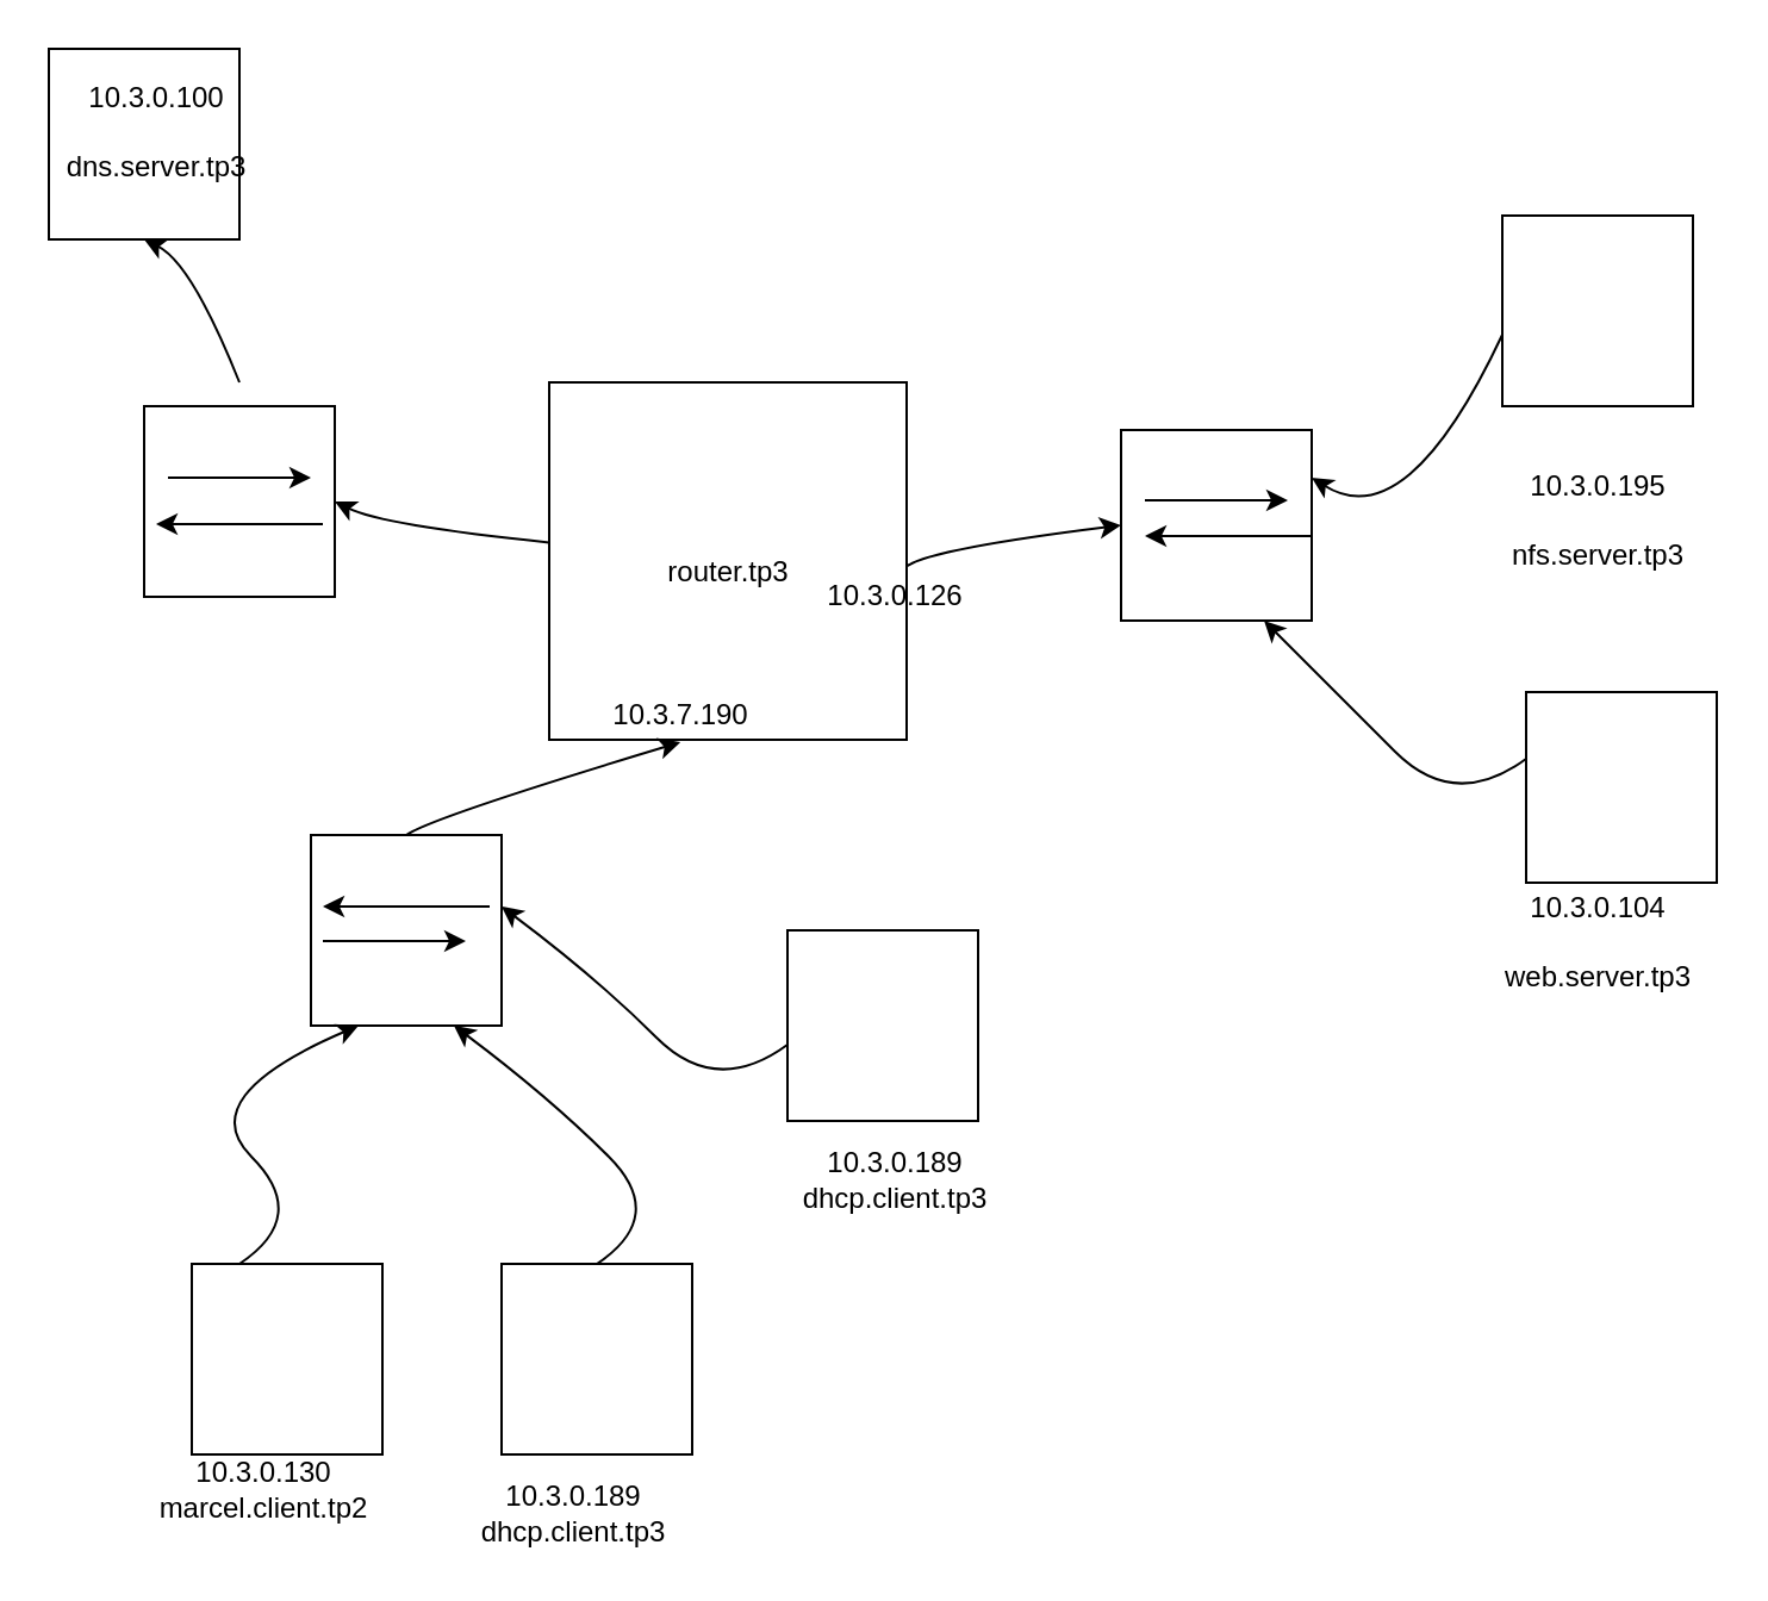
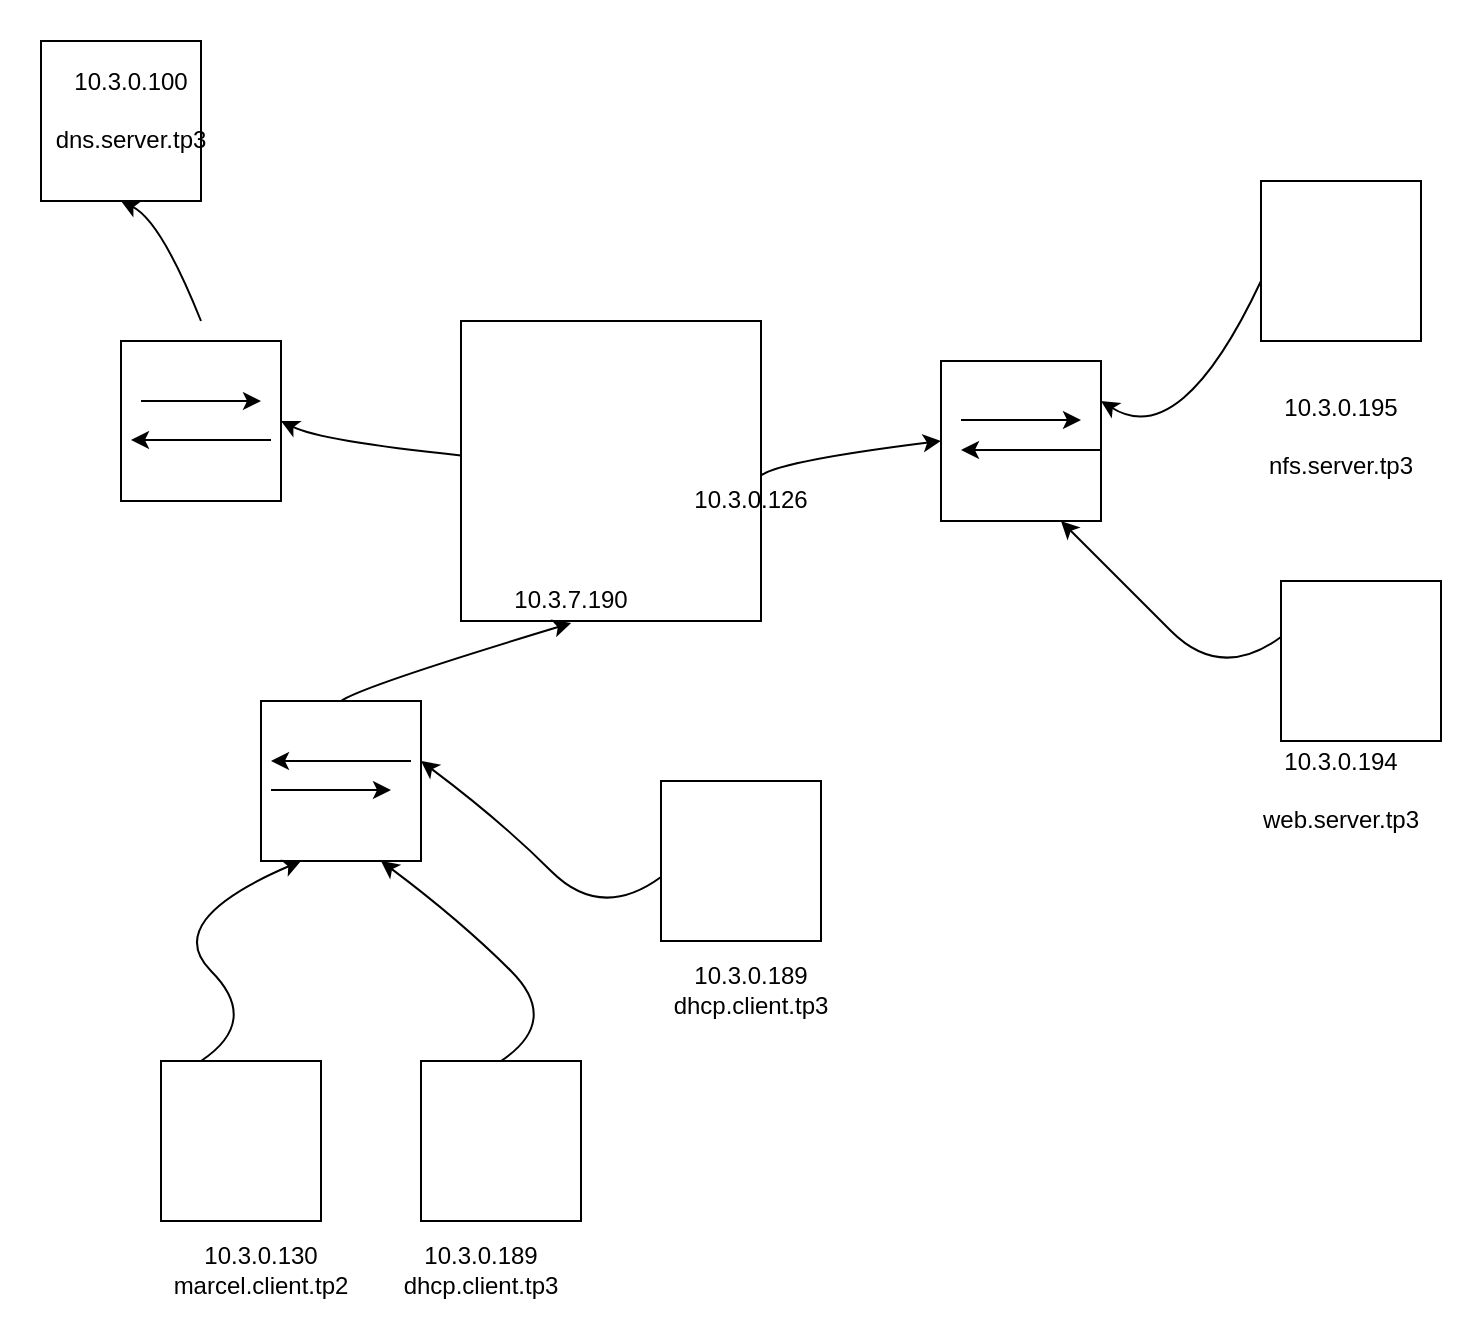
  <mxCell id="0" />
  <mxCell id="1" parent="0" />
  <mxCell id="2" value="" style="whiteSpace=wrap;html=1;aspect=fixed;" parent="1" vertex="1"><mxGeometry x="80" y="530" width="80" height="80" as="geometry" /></mxCell>
  <mxCell id="3" value="" style="whiteSpace=wrap;html=1;aspect=fixed;" parent="1" vertex="1"><mxGeometry x="210" y="530" width="80" height="80" as="geometry" /></mxCell>
  <mxCell id="4" value="" style="whiteSpace=wrap;html=1;aspect=fixed;" parent="1" vertex="1"><mxGeometry x="130" y="350" width="80" height="80" as="geometry" /></mxCell>
  <mxCell id="5" value="" style="curved=1;endArrow=classic;html=1;rounded=0;exitX=0.5;exitY=0;exitDx=0;exitDy=0;entryX=0.75;entryY=1;entryDx=0;entryDy=0;" parent="1" source="3" target="4" edge="1"><mxGeometry width="50" height="50" relative="1" as="geometry"><mxPoint x="230" y="510" as="sourcePoint" /><mxPoint x="220" y="440" as="targetPoint" /><Array as="points"><mxPoint x="280" y="510" /><mxPoint x="230" y="460" /></Array></mxGeometry></mxCell>
  <mxCell id="6" value="" style="curved=1;endArrow=classic;html=1;rounded=0;exitX=0.5;exitY=0;exitDx=0;exitDy=0;entryX=0.25;entryY=1;entryDx=0;entryDy=0;" parent="1" target="4" edge="1"><mxGeometry width="50" height="50" relative="1" as="geometry"><mxPoint x="100" y="530" as="sourcePoint" /><mxPoint x="40" y="430" as="targetPoint" /><Array as="points"><mxPoint x="130" y="510" /><mxPoint x="80" y="460" /></Array></mxGeometry></mxCell>
  <mxCell id="7" value="" style="whiteSpace=wrap;html=1;aspect=fixed;" parent="1" vertex="1"><mxGeometry x="330" y="390" width="80" height="80" as="geometry" /></mxCell>
  <mxCell id="8" value="" style="curved=1;endArrow=classic;html=1;rounded=0;exitX=0;exitY=0.6;exitDx=0;exitDy=0;entryX=0.75;entryY=1;entryDx=0;entryDy=0;exitPerimeter=0;" parent="1" source="7" edge="1"><mxGeometry width="50" height="50" relative="1" as="geometry"><mxPoint x="270" y="480" as="sourcePoint" /><mxPoint x="210" y="380" as="targetPoint" /><Array as="points"><mxPoint x="300" y="460" /><mxPoint x="250" y="410" /></Array></mxGeometry></mxCell>
  <mxCell id="9" value="" style="whiteSpace=wrap;html=1;aspect=fixed;" parent="1" vertex="1"><mxGeometry x="230" y="160" width="150" height="150" as="geometry" /></mxCell>
  <mxCell id="10" value="" style="whiteSpace=wrap;html=1;aspect=fixed;" parent="1" vertex="1"><mxGeometry x="470" y="180" width="80" height="80" as="geometry" /></mxCell>
  <mxCell id="11" value="" style="whiteSpace=wrap;html=1;aspect=fixed;" parent="1" vertex="1"><mxGeometry x="630" y="90" width="80" height="80" as="geometry" /></mxCell>
  <mxCell id="12" value="" style="whiteSpace=wrap;html=1;aspect=fixed;" parent="1" vertex="1"><mxGeometry x="640" y="290" width="80" height="80" as="geometry" /></mxCell>
  <mxCell id="13" value="" style="curved=1;endArrow=classic;html=1;rounded=0;exitX=0;exitY=0.6;exitDx=0;exitDy=0;entryX=0.75;entryY=1;entryDx=0;entryDy=0;exitPerimeter=0;" parent="1" target="10" edge="1"><mxGeometry width="50" height="50" relative="1" as="geometry"><mxPoint x="640" y="318" as="sourcePoint" /><mxPoint x="520" y="260" as="targetPoint" /><Array as="points"><mxPoint x="610" y="340" /><mxPoint x="560" y="290" /></Array></mxGeometry></mxCell>
  <mxCell id="14" value="" style="curved=1;endArrow=classic;html=1;rounded=0;entryX=1;entryY=0.25;entryDx=0;entryDy=0;" parent="1" target="10" edge="1"><mxGeometry width="50" height="50" relative="1" as="geometry"><mxPoint x="630" y="140" as="sourcePoint" /><mxPoint x="560" y="195" as="targetPoint" /><Array as="points"><mxPoint x="630" y="140" /><mxPoint x="590" y="225" /></Array></mxGeometry></mxCell>
  <mxCell id="15" value="" style="whiteSpace=wrap;html=1;aspect=fixed;" parent="1" vertex="1"><mxGeometry x="20" y="20" width="80" height="80" as="geometry" /></mxCell>
  <mxCell id="16" value="" style="whiteSpace=wrap;html=1;aspect=fixed;" parent="1" vertex="1"><mxGeometry x="60" y="170" width="80" height="80" as="geometry" /></mxCell>
  <mxCell id="17" value="" style="curved=1;endArrow=classic;html=1;rounded=0;entryX=0.75;entryY=1;entryDx=0;entryDy=0;" parent="1" source="9" edge="1"><mxGeometry width="50" height="50" relative="1" as="geometry"><mxPoint x="250" y="268" as="sourcePoint" /><mxPoint x="140" y="210" as="targetPoint" /><Array as="points"><mxPoint x="160" y="220" /></Array></mxGeometry></mxCell>
  <mxCell id="18" value="" style="curved=1;endArrow=classic;html=1;rounded=0;entryX=0.75;entryY=1;entryDx=0;entryDy=0;" parent="1" edge="1"><mxGeometry width="50" height="50" relative="1" as="geometry"><mxPoint x="100" y="160" as="sourcePoint" /><mxPoint x="60" y="100" as="targetPoint" /><Array as="points"><mxPoint x="80" y="110" /></Array></mxGeometry></mxCell>
  <mxCell id="19" value="" style="curved=1;endArrow=classic;html=1;rounded=0;entryX=0;entryY=0.5;entryDx=0;entryDy=0;" parent="1" target="10" edge="1"><mxGeometry width="50" height="50" relative="1" as="geometry"><mxPoint x="380" y="237.241" as="sourcePoint" /><mxPoint x="290" y="220" as="targetPoint" /><Array as="points"><mxPoint x="390" y="230" /></Array></mxGeometry></mxCell>
  <mxCell id="20" value="" style="curved=1;endArrow=classic;html=1;rounded=0;entryX=0.367;entryY=1.007;entryDx=0;entryDy=0;entryPerimeter=0;" parent="1" target="9" edge="1"><mxGeometry width="50" height="50" relative="1" as="geometry"><mxPoint x="170" y="350.001" as="sourcePoint" /><mxPoint x="260" y="332.76" as="targetPoint" /><Array as="points"><mxPoint x="180" y="342.76" /></Array></mxGeometry></mxCell>
- <mxCell id="21" value="10.3.0.130&lt;br&gt;marcel.client.tp2" style="text;html=1;align=center;verticalAlign=middle;resizable=0;points=[];autosize=1;strokeColor=none;fillColor=none;" parent="1" vertex="1"><mxGeometry x="60" y="610" width="100" height="30" as="geometry" /></mxCell>
+ <mxCell id="21" value="10.3.0.130&lt;br&gt;marcel.client.tp2" style="text;html=1;align=center;verticalAlign=middle;resizable=0;points=[];autosize=1;strokeColor=none;fillColor=none;" parent="1" vertex="1"><mxGeometry x="80" y="620" width="100" height="30" as="geometry" /></mxCell>
  <mxCell id="22" value="10.3.0.189&lt;br&gt;dhcp.client.tp3" style="text;html=1;align=center;verticalAlign=middle;resizable=0;points=[];autosize=1;strokeColor=none;fillColor=none;" vertex="1" parent="1"><mxGeometry x="195" y="620" width="90" height="30" as="geometry" /></mxCell>
  <mxCell id="23" value="10.3.0.189&lt;br&gt;dhcp.client.tp3" style="text;html=1;align=center;verticalAlign=middle;resizable=0;points=[];autosize=1;strokeColor=none;fillColor=none;" vertex="1" parent="1"><mxGeometry x="330" y="480" width="90" height="30" as="geometry" /></mxCell>
- <mxCell id="24" value="&lt;br&gt;&lt;br&gt;router.tp3" style="text;html=1;align=center;verticalAlign=middle;resizable=0;points=[];autosize=1;strokeColor=none;fillColor=none;" vertex="1" parent="1"><mxGeometry x="270" y="200" width="70" height="50" as="geometry" /></mxCell>
  <mxCell id="25" value="10.3.7.190&lt;br&gt;" style="text;html=1;align=center;verticalAlign=middle;resizable=0;points=[];autosize=1;strokeColor=none;fillColor=none;" vertex="1" parent="1"><mxGeometry x="250" y="290" width="70" height="20" as="geometry" /></mxCell>
  <mxCell id="26" value="10.3.0.126&lt;br&gt;" style="text;html=1;align=center;verticalAlign=middle;resizable=0;points=[];autosize=1;strokeColor=none;fillColor=none;" vertex="1" parent="1"><mxGeometry x="340" y="240" width="70" height="20" as="geometry" /></mxCell>
- <mxCell id="27" value="10.3.0.104&lt;br&gt;&lt;br&gt;web.server.tp3&lt;br&gt;" style="text;html=1;align=center;verticalAlign=middle;resizable=0;points=[];autosize=1;strokeColor=none;fillColor=none;" vertex="1" parent="1"><mxGeometry x="625" y="370" width="90" height="50" as="geometry" /></mxCell>
+ <mxCell id="27" value="10.3.0.194&lt;br&gt;&lt;br&gt;web.server.tp3&lt;br&gt;" style="text;html=1;align=center;verticalAlign=middle;resizable=0;points=[];autosize=1;strokeColor=none;fillColor=none;" vertex="1" parent="1"><mxGeometry x="625" y="370" width="90" height="50" as="geometry" /></mxCell>
  <mxCell id="28" value="10.3.0.195&lt;br&gt;&lt;br&gt;nfs.server.tp3&lt;br&gt;&lt;br&gt;" style="text;html=1;align=center;verticalAlign=middle;resizable=0;points=[];autosize=1;strokeColor=none;fillColor=none;" vertex="1" parent="1"><mxGeometry x="625" y="195" width="90" height="60" as="geometry" /></mxCell>
  <mxCell id="29" value="10.3.0.100&lt;br&gt;&lt;br&gt;dns.server.tp3&lt;br&gt;" style="text;html=1;align=center;verticalAlign=middle;resizable=0;points=[];autosize=1;strokeColor=none;fillColor=none;" vertex="1" parent="1"><mxGeometry x="20" y="30" width="90" height="50" as="geometry" /></mxCell>
  <mxCell id="30" value="" style="endArrow=classic;html=1;rounded=0;" edge="1" parent="1"><mxGeometry width="50" height="50" relative="1" as="geometry"><mxPoint x="70" y="200" as="sourcePoint" /><mxPoint x="130" y="200" as="targetPoint" /></mxGeometry></mxCell>
  <mxCell id="31" value="" style="endArrow=classic;html=1;rounded=0;" edge="1" parent="1"><mxGeometry width="50" height="50" relative="1" as="geometry"><mxPoint x="135" y="219.5" as="sourcePoint" /><mxPoint x="65" y="219.5" as="targetPoint" /></mxGeometry></mxCell>
  <mxCell id="32" value="" style="endArrow=classic;html=1;rounded=0;" edge="1" parent="1"><mxGeometry width="50" height="50" relative="1" as="geometry"><mxPoint x="205" y="380" as="sourcePoint" /><mxPoint x="135" y="380" as="targetPoint" /></mxGeometry></mxCell>
  <mxCell id="33" value="" style="endArrow=classic;html=1;rounded=0;" edge="1" parent="1"><mxGeometry width="50" height="50" relative="1" as="geometry"><mxPoint x="550" y="224.5" as="sourcePoint" /><mxPoint x="480" y="224.5" as="targetPoint" /></mxGeometry></mxCell>
  <mxCell id="34" value="" style="endArrow=classic;html=1;rounded=0;" edge="1" parent="1"><mxGeometry width="50" height="50" relative="1" as="geometry"><mxPoint x="480" y="209.5" as="sourcePoint" /><mxPoint x="540" y="209.5" as="targetPoint" /></mxGeometry></mxCell>
  <mxCell id="35" value="" style="endArrow=classic;html=1;rounded=0;" edge="1" parent="1"><mxGeometry width="50" height="50" relative="1" as="geometry"><mxPoint x="135" y="394.5" as="sourcePoint" /><mxPoint x="195" y="394.5" as="targetPoint" /></mxGeometry></mxCell>
